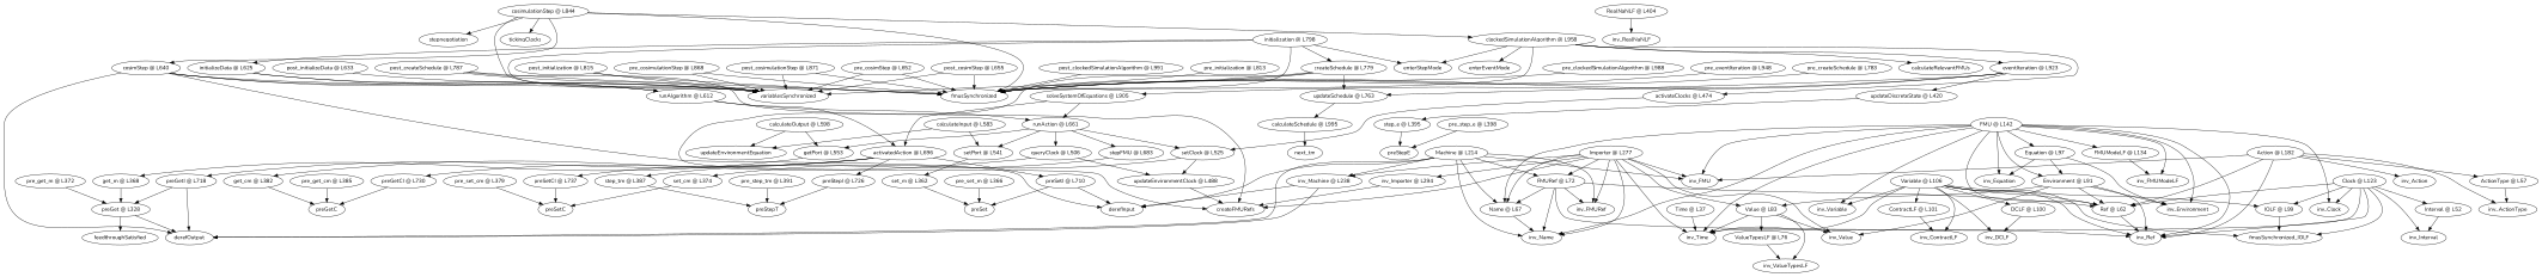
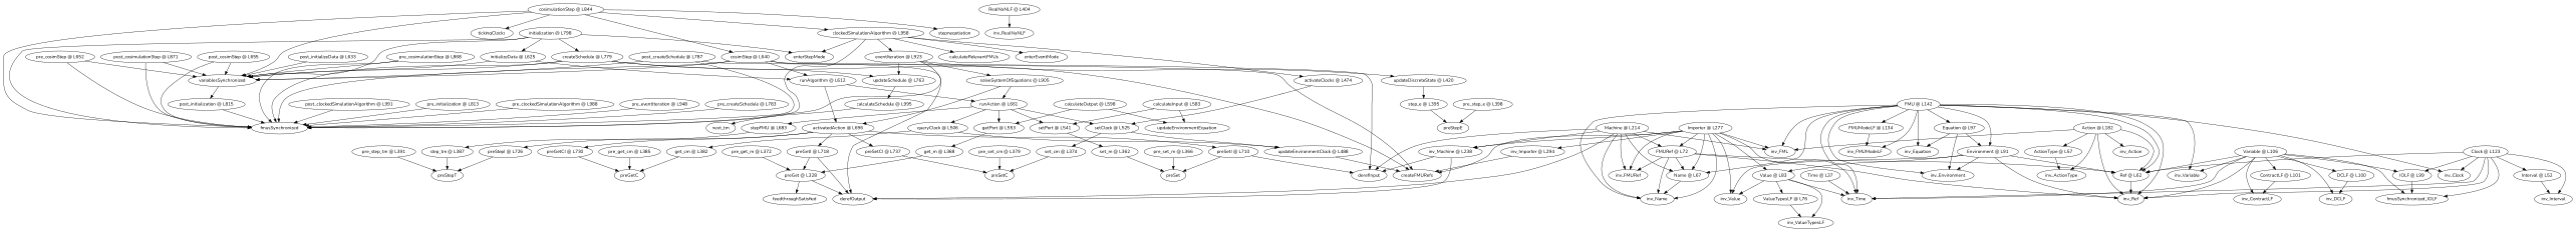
  digraph {
    fontname=Nunito
    node [fontname=Nunito]
    edge [fontname=Nunito]
    n1 [label="solveSystemOfEquations @ L905"]
    n2 [label="activatedAction @ L696"]
    n3 [label="runAction @ L661"]
    n4 [label="preGetCI @ L730"]
    n5 [label="preGetI @ L718"]
    n6 [label="preSetCI @ L737"]
    n7 [label="preSetI @ L710"]
    n8 [label="preStepI @ L726"]
    n9 [label="setPort @ L541"]
    n10 [label="queryClock @ L506"]
    n11 [label="setClock @ L525"]
    n12 [label="getPort @ L553"]
    n13 [label="stepFMU @ L683"]
    preGetC
    derefOutput
    n16 [label="preGet @ L328"]
    preSetC
    preSet
    derefInput
    preStepT
    n21 [label="set_m @ L362"]
    n22 [label="get_cm @ L382"]
    n23 [label="updateEnvironmentClock @ L488"]
    n24 [label="set_cm @ L374"]
    n25 [label="get_m @ L368"]
    n26 [label="step_tm @ L387"]
    n27 [label="Machine @ L214"]
    n28 [label="FMURef @ L72"]
    n29 [label="Name @ L67"]
    inv_FMU
    inv_FMURef
    n32 [label="inv_Machine @ L238"]
    inv_Name
    n34 [label="Ref @ L62"]
    inv_Ref
    n36 [label="initializeData @ L625"]
    n37 [label="runAlgorithm @ L612"]
    variablesSynchronized
    n39 [label="post_createSchedule @ L787"]
    createFMURefs
    fmusSynchronized
    n42 [label="inv_Importer @ L294"]
    n43 [label="Time @ L37"]
    inv_Time
    n45 [label="pre_get_m @ L372"]
    feedthroughSatisfied
    n47 [label="initialization @ L798"]
    n48 [label="createSchedule @ L779"]
    enterStepMode
    n50 [label="updateSchedule @ L763"]
    n51 [label="calculateSchedule @ L995"]
    n52 [label="pre_cosimulationStep @ L868"]
    n53 [label="Action @ L182"]
    n54 [label="ActionType @ L57"]
    inv_Action
    inv_ActionType
    n57 [label="pre_set_cm @ L379"]
    n58 [label="pre_step_tm @ L391"]
    n59 [label="activateClocks @ L474"]
    next_tm
    n61 [label="calculateInput @ L583"]
    updateEnvironmentEquation
    n63 [label="cosimulationStep @ L844"]
    n64 [label="clockedSimulationAlgorithm @ L958"]
    n65 [label="cosimStep @ L640"]
    stepnegotiation
    tickingClocks
    calculateRelevantFMUs
    enterEventMode
    n70 [label="eventIteration @ L923"]
    n71 [label="updateDiscreteState @ L420"]
    n72 [label="post_initializeData @ L633"]
    n73 [label="pre_eventIteration @ L948"]
    n74 [label="ValueTypesLF @ L76"]
    inv_ValueTypesLF
    n76 [label="pre_get_cm @ L385"]
    n77 [label="post_cosimulationStep @ L871"]
    n78 [label="Equation @ L97"]
    n79 [label="Environment @ L91"]
    inv_Environment
    inv_Equation
    n82 [label="Value @ L83"]
    inv_Value
    n84 [label="Variable @ L106"]
    n85 [label="ContractLF @ L101"]
    n86 [label="DCLF @ L100"]
    n87 [label="IOLF @ L99"]
    inv_ContractLF
    inv_DCLF
    n90 [label=fmusSynchronized_IOLF]
    inv_Variable
    n92 [label="pre_step_e @ L398"]
    preStepE
    n94 [label="step_e @ L395"]
    n95 [label="FMUModeLF @ L134"]
    inv_FMUModeLF
    n97 [label="pre_cosimStep @ L652"]
    n98 [label="FMU @ L142"]
    inv_Clock
    n100 [label="calculateOutput @ L598"]
    n101 [label="pre_createSchedule @ L783"]
    n102 [label="pre_set_m @ L366"]
    n103 [label="Importer @ L277"]
    n104 [label="post_clockedSimulationAlgorithm @ L991"]
    n105 [label="RealNaNLF @ L404"]
    inv_RealNaNLF
    n107 [label="post_cosimStep @ L655"]
    n108 [label="pre_initialization @ L813"]
    n109 [label="Clock @ L123"]
    n110 [label="Interval @ L52"]
    inv_Interval
    n112 [label="post_initialization @ L815"]
    n113 [label="pre_clockedSimulationAlgorithm @ L988"]
    n1 -> n2
    n1 -> n3
    n2 -> n4
    n2 -> n5
    n2 -> n6
    n2 -> n7
    n2 -> n8
    n3 -> n9
    n3 -> n10
    n3 -> n11
    n3 -> n12
    n3 -> n13
    n4 -> preGetC
    n5 -> derefOutput
    n5 -> n16
    n6 -> preSetC
    n7 -> preSet
    n7 -> derefInput
    n8 -> preStepT
    n9 -> n21
    n10 -> n22
    n10 -> n23
    n11 -> n23
    n11 -> n24
    n12 -> n25
    n13 -> n26
    n16 -> derefOutput
    n16 -> feedthroughSatisfied
    n21 -> preSet
    n22 -> preGetC
    n23 -> createFMURefs
    n24 -> preSetC
    n25 -> n16
    n26 -> preStepT
    n27 -> derefOutput
    n27 -> derefInput
    n27 -> n28
    n27 -> n29
    n27 -> inv_FMU
    n27 -> inv_FMURef
    n27 -> n32
    n27 -> inv_Name
    n28 -> n29
    n28 -> inv_FMURef
    n28 -> inv_Name
    n28 -> n34
    n28 -> inv_Ref
    n29 -> inv_Name
    n32 -> derefOutput
    n32 -> derefInput
    n34 -> inv_Ref
    n36 -> n37
    n36 -> variablesSynchronized
    n37 -> n2
    n37 -> n3
    n39 -> variablesSynchronized
    n39 -> createFMURefs
    n39 -> fmusSynchronized
    n42 -> createFMURefs
    n43 -> inv_Time
    n45 -> n16
    n47 -> n36
    n47 -> variablesSynchronized
    n47 -> fmusSynchronized
    n47 -> n48
    n47 -> enterStepMode
    n48 -> variablesSynchronized
    n48 -> createFMURefs
    n48 -> fmusSynchronized
    n48 -> n50
    n50 -> n51
    n51 -> next_tm
    n52 -> variablesSynchronized
    n52 -> fmusSynchronized
    n53 -> inv_FMU
    n53 -> n34
    n53 -> inv_Ref
    n53 -> n54
    n53 -> inv_Action
    n53 -> inv_ActionType
    n54 -> inv_ActionType
    n57 -> preSetC
    n58 -> preStepT
    n59 -> n11
    n61 -> n9
    n61 -> updateEnvironmentEquation
    n63 -> variablesSynchronized
    n63 -> fmusSynchronized
    n63 -> n64
    n63 -> n65
    n63 -> stepnegotiation
    n63 -> tickingClocks
    n64 -> fmusSynchronized
    n64 -> enterStepMode
    n64 -> n59
    n64 -> calculateRelevantFMUs
    n64 -> enterEventMode
    n64 -> n70
    n65 -> derefOutput
    n65 -> derefInput
    n65 -> n37
    n65 -> variablesSynchronized
    n65 -> fmusSynchronized
    n70 -> n1
    n70 -> fmusSynchronized
    n70 -> n50
    n70 -> n71
    n71 -> n94
    n72 -> variablesSynchronized
    n73 -> fmusSynchronized
    n74 -> inv_ValueTypesLF
    n76 -> preGetC
    n77 -> variablesSynchronized
    n77 -> fmusSynchronized
    n78 -> n79
    n78 -> inv_Environment
    n78 -> inv_Equation
    n79 -> n34
    n79 -> inv_Ref
    n79 -> inv_Environment
    n79 -> n82
    n79 -> inv_Value
    n82 -> inv_Time
    n82 -> n74
    n82 -> inv_ValueTypesLF
    n82 -> inv_Value
    n84 -> n34
    n84 -> inv_Ref
    n84 -> inv_Time
    n84 -> n85
    n84 -> n86
    n84 -> n87
    n84 -> inv_ContractLF
    n84 -> inv_DCLF
    n84 -> n90
    n84 -> inv_Variable
    n85 -> inv_ContractLF
    n86 -> inv_DCLF
    n87 -> n90
    n92 -> preStepE
    n94 -> preStepE
    n95 -> inv_FMUModeLF
    n97 -> variablesSynchronized
    n97 -> fmusSynchronized
    n98 -> n29
    n98 -> inv_FMU
    n98 -> inv_Name
    n98 -> n34
    n98 -> inv_Ref
    n98 -> inv_Time
    n98 -> n78
    n98 -> n79
    n98 -> inv_Environment
    n98 -> inv_Equation
    n98 -> inv_Variable
    n98 -> n95
    n98 -> inv_FMUModeLF
    n98 -> inv_Clock
    n100 -> n12
    n100 -> updateEnvironmentEquation
    n101 -> fmusSynchronized
    n102 -> preSet
    n103 -> n28
    n103 -> n29
    n103 -> inv_FMU
    n103 -> inv_FMURef
    n103 -> n32
    n103 -> inv_Name
    n103 -> createFMURefs
    n103 -> n42
    n103 -> inv_Time
    n103 -> n82
    n103 -> inv_Value
    n104 -> fmusSynchronized
    n105 -> inv_RealNaNLF
    n107 -> variablesSynchronized
    n107 -> fmusSynchronized
    n108 -> fmusSynchronized
    n109 -> n34
    n109 -> inv_Ref
    n109 -> inv_Time
    n109 -> n87
    n109 -> n90
    n109 -> inv_Clock
    n109 -> n110
    n109 -> inv_Interval
    n110 -> inv_Interval
-   n112 -> variablesSynchronized
+   variablesSynchronized -> n112
    n112 -> fmusSynchronized
    n113 -> fmusSynchronized
  }
